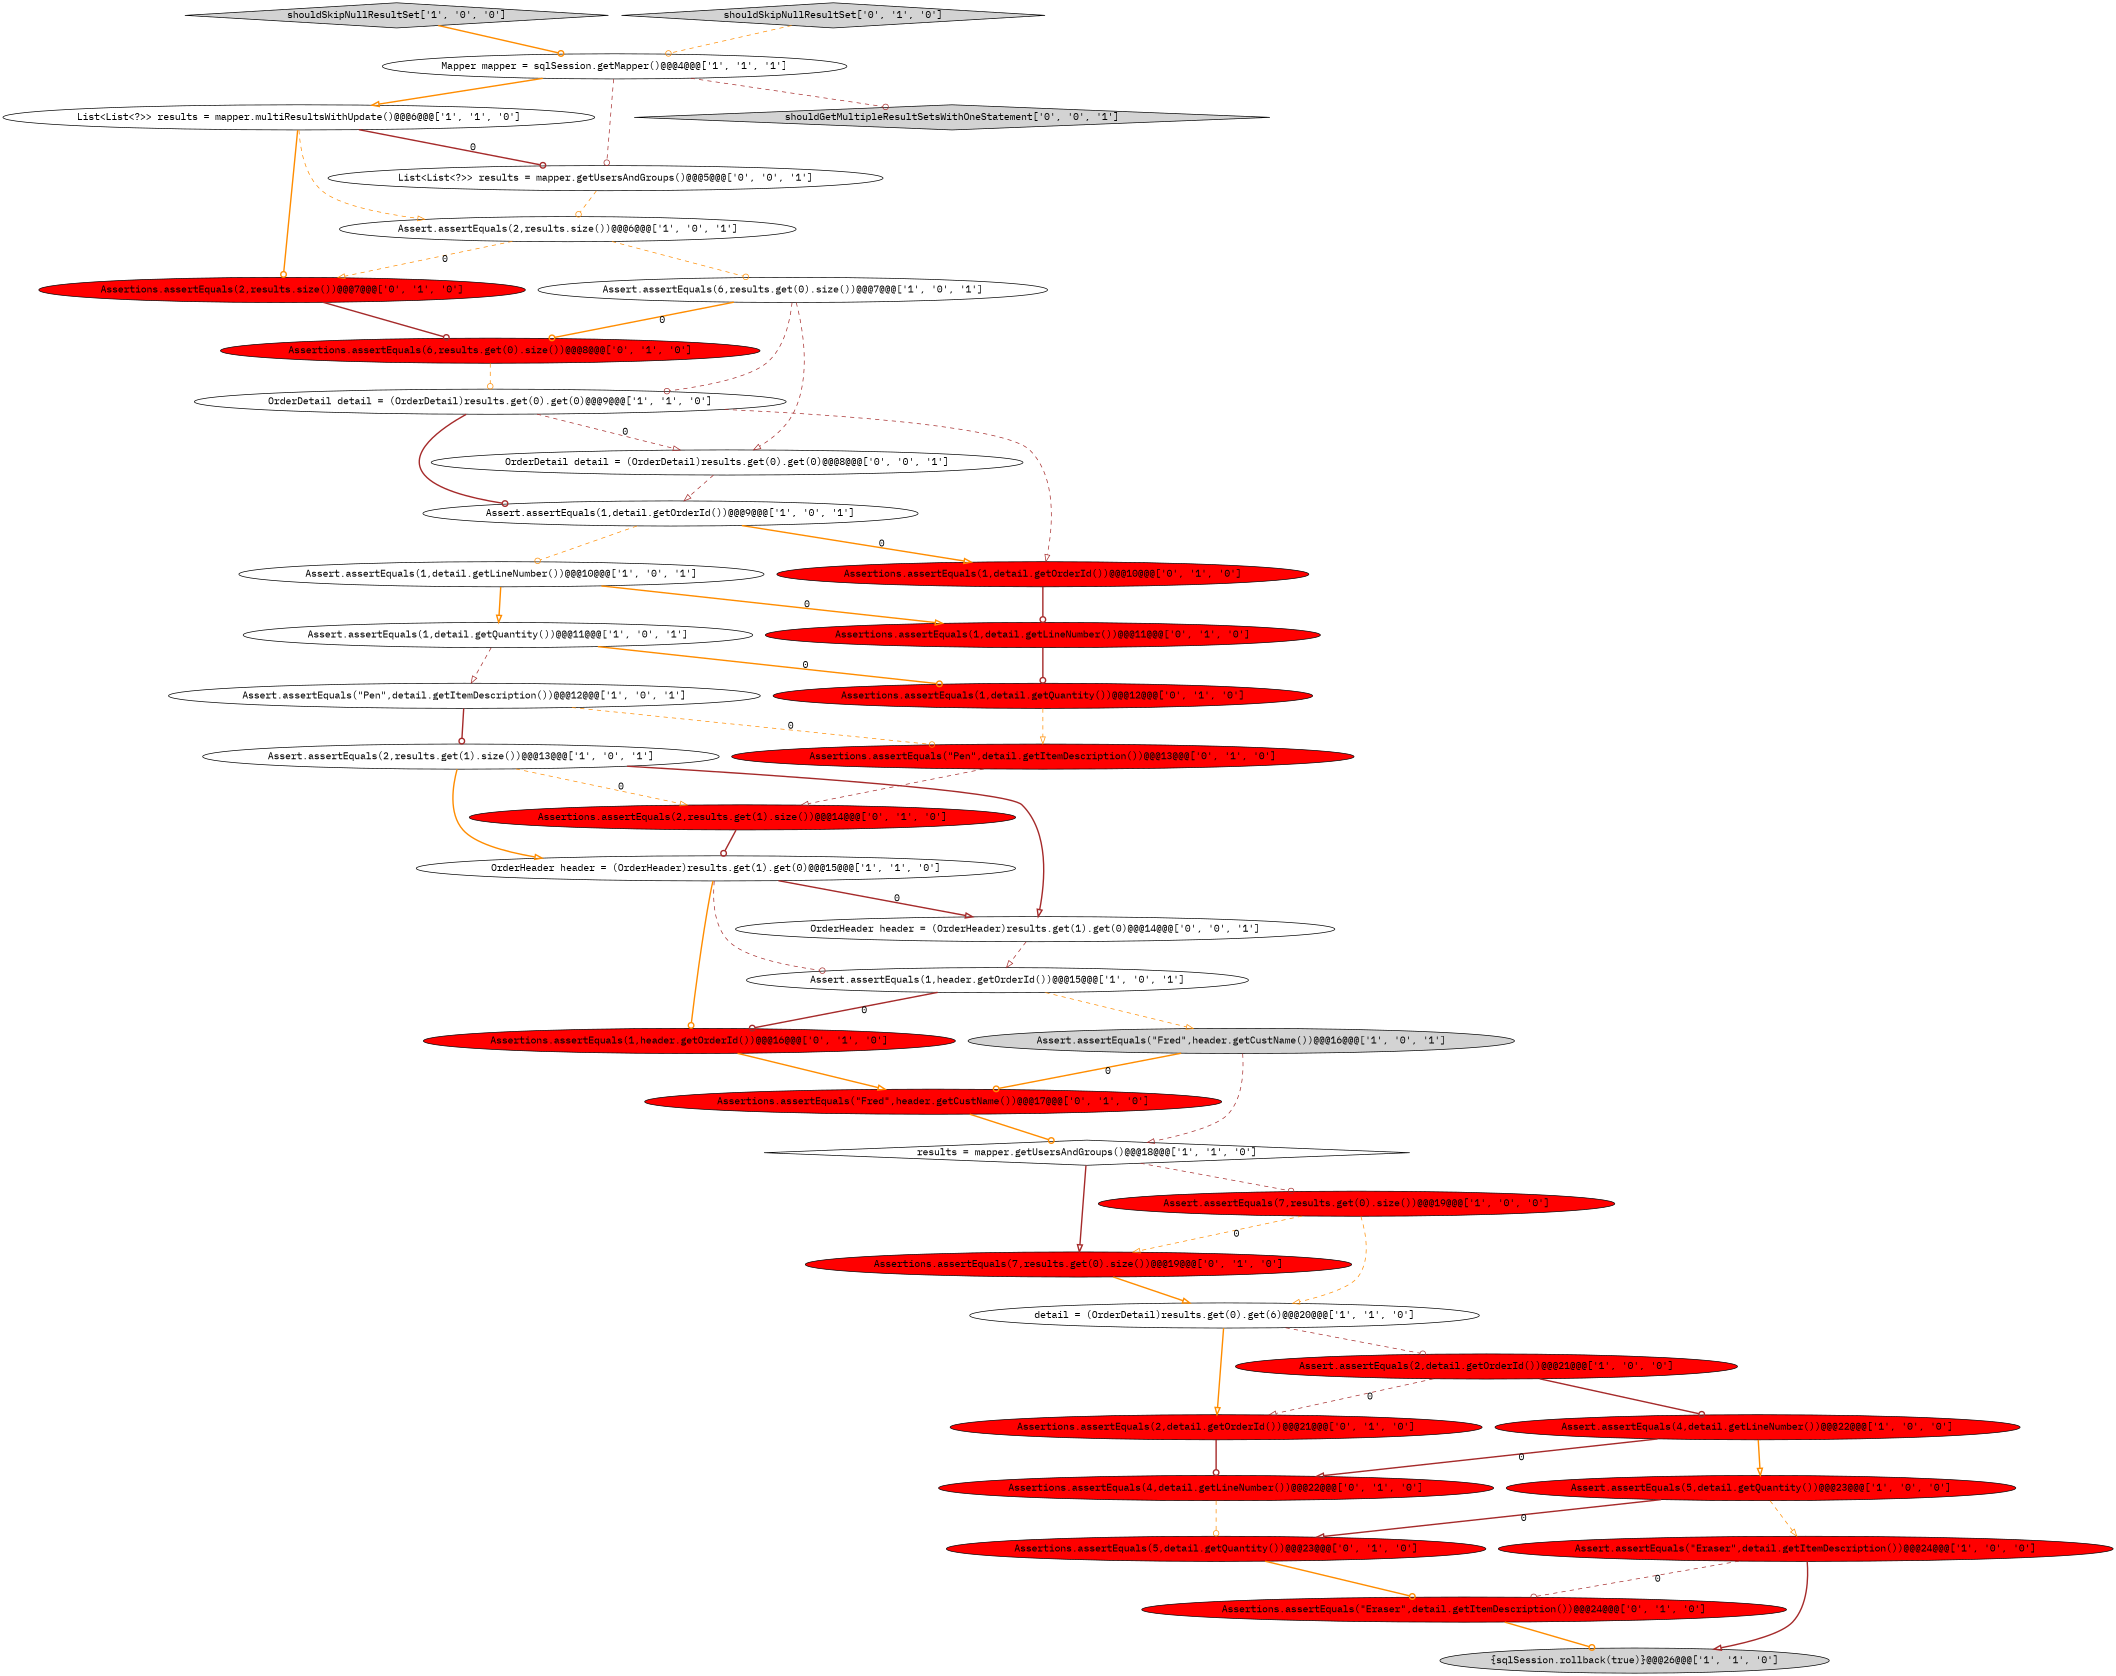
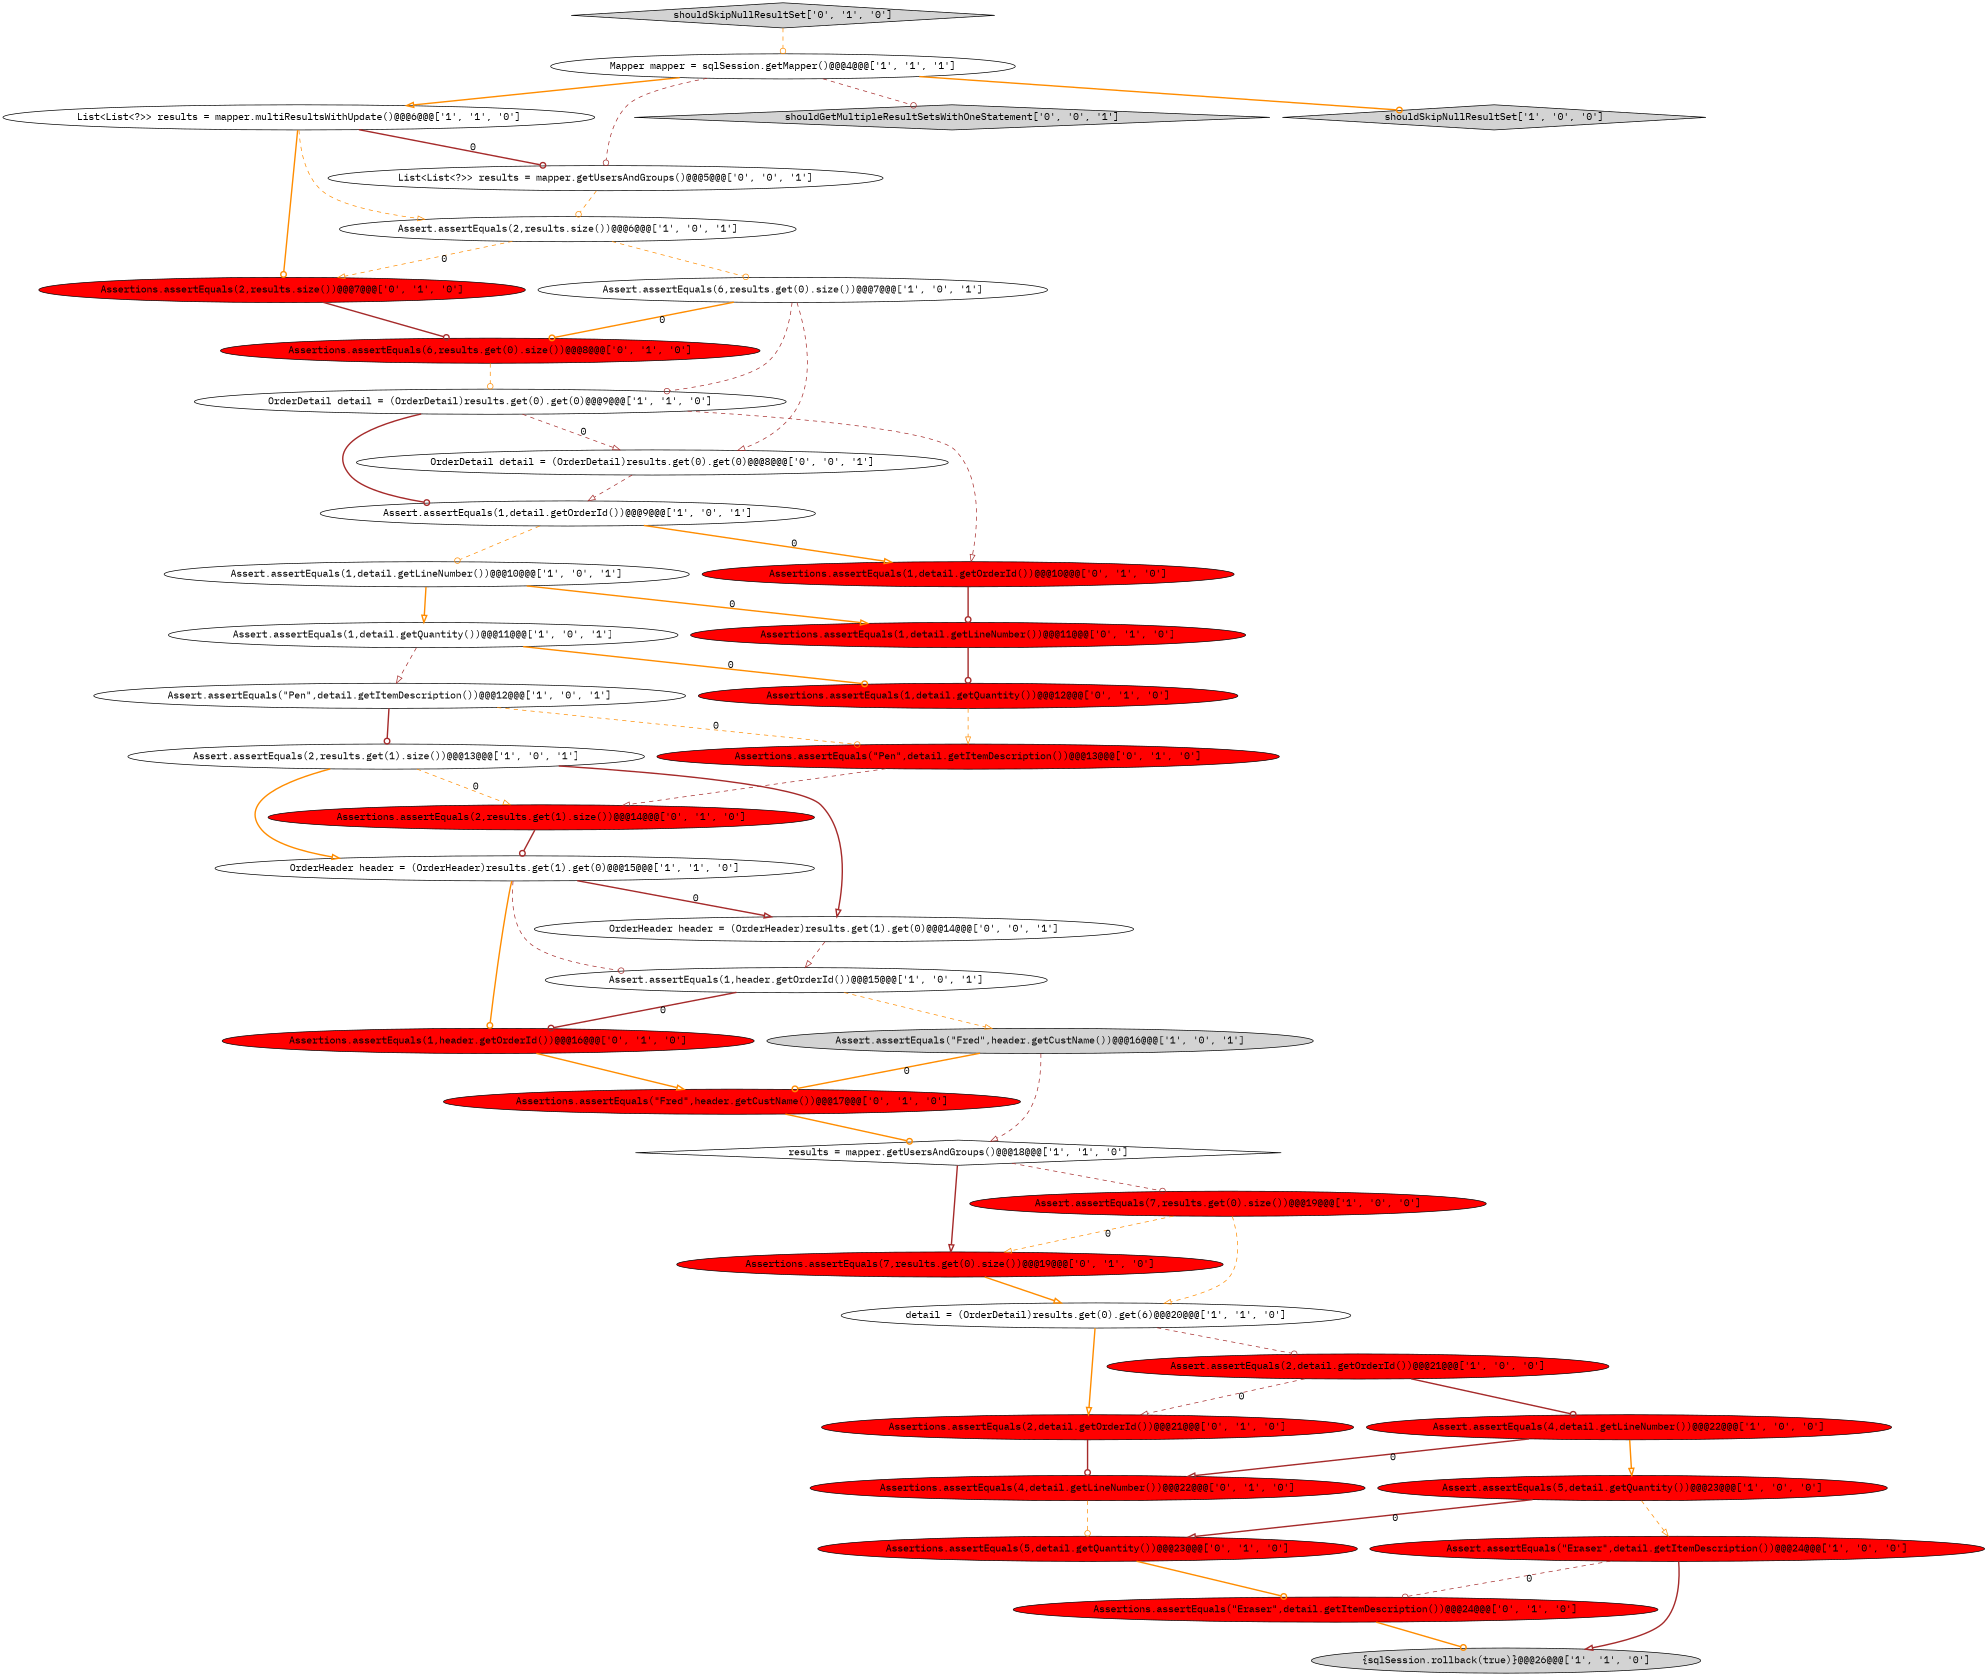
  digraph {
    fontname="IBM Plex Mono"
    node [fillcolor=red fontname="IBM Plex Mono" shape=ellipse style=filled]
    edge [arrowhead=odot color=darkorange fontname="IBM Plex Mono" style=bold]
    n1 [label="Assertions.assertEquals(\"Eraser\",detail.getItemDescription())@@@24@@@['0', '1', '0']"]
    n2 [fillcolor=lightgray label="{sqlSession.rollback(true)}@@@26@@@['1', '1', '0']"]
    n3 [label="Assertions.assertEquals(6,results.get(0).size())@@@8@@@['0', '1', '0']"]
    n4 [fillcolor=white label="OrderDetail detail = (OrderDetail)results.get(0).get(0)@@@9@@@['1', '1', '0']"]
    n5 [fillcolor=white label="Assert.assertEquals(1,detail.getOrderId())@@@9@@@['1', '0', '1']"]
    n6 [label="Assertions.assertEquals(1,detail.getOrderId())@@@10@@@['0', '1', '0']"]
    n7 [fillcolor=white label="OrderDetail detail = (OrderDetail)results.get(0).get(0)@@@8@@@['0', '0', '1']"]
    n8 [label="Assertions.assertEquals(7,results.get(0).size())@@@19@@@['0', '1', '0']"]
    n9 [fillcolor=white label="detail = (OrderDetail)results.get(0).get(6)@@@20@@@['1', '1', '0']"]
    n10 [label="Assert.assertEquals(2,detail.getOrderId())@@@21@@@['1', '0', '0']"]
    n11 [label="Assertions.assertEquals(2,detail.getOrderId())@@@21@@@['0', '1', '0']"]
    n12 [fillcolor=white label="Assert.assertEquals(1,detail.getLineNumber())@@@10@@@['1', '0', '1']"]
    n13 [fillcolor=white label="Assert.assertEquals(1,detail.getQuantity())@@@11@@@['1', '0', '1']"]
    n14 [label="Assertions.assertEquals(1,detail.getLineNumber())@@@11@@@['0', '1', '0']"]
    n15 [label="Assert.assertEquals(4,detail.getLineNumber())@@@22@@@['1', '0', '0']"]
    n16 [label="Assertions.assertEquals(4,detail.getLineNumber())@@@22@@@['0', '1', '0']"]
    n17 [label="Assert.assertEquals(5,detail.getQuantity())@@@23@@@['1', '0', '0']"]
    n18 [label="Assertions.assertEquals(5,detail.getQuantity())@@@23@@@['0', '1', '0']"]
    n19 [label="Assert.assertEquals(\"Eraser\",detail.getItemDescription())@@@24@@@['1', '0', '0']"]
    n20 [fillcolor=white label="Mapper mapper = sqlSession.getMapper()@@@4@@@['1', '1', '1']"]
    n21 [fillcolor=white label="List<List<?>> results = mapper.multiResultsWithUpdate()@@@6@@@['1', '1', '0']"]
    n22 [fillcolor=white label="List<List<?>> results = mapper.getUsersAndGroups()@@@5@@@['0', '0', '1']"]
    n23 [fillcolor=lightgray label="shouldGetMultipleResultSetsWithOneStatement['0', '0', '1']" shape=diamond]
    n24 [fillcolor=white label="Assert.assertEquals(2,results.size())@@@6@@@['1', '0', '1']"]
    n25 [label="Assertions.assertEquals(2,results.size())@@@7@@@['0', '1', '0']"]
    n26 [fillcolor=lightgray label="shouldSkipNullResultSet['1', '0', '0']" shape=diamond]
    n27 [fillcolor=white label="Assert.assertEquals(2,results.get(1).size())@@@13@@@['1', '0', '1']"]
    n28 [label="Assertions.assertEquals(2,results.get(1).size())@@@14@@@['0', '1', '0']"]
    n29 [fillcolor=white label="OrderHeader header = (OrderHeader)results.get(1).get(0)@@@15@@@['1', '1', '0']"]
    n30 [fillcolor=white label="OrderHeader header = (OrderHeader)results.get(1).get(0)@@@14@@@['0', '0', '1']"]
    n31 [label="Assertions.assertEquals(1,header.getOrderId())@@@16@@@['0', '1', '0']"]
    n32 [fillcolor=white label="Assert.assertEquals(1,header.getOrderId())@@@15@@@['1', '0', '1']"]
    n33 [label="Assertions.assertEquals(1,detail.getQuantity())@@@12@@@['0', '1', '0']"]
    n34 [fillcolor=white label="Assert.assertEquals(\"Pen\",detail.getItemDescription())@@@12@@@['1', '0', '1']"]
    n35 [label="Assertions.assertEquals(\"Pen\",detail.getItemDescription())@@@13@@@['0', '1', '0']"]
    n36 [fillcolor=white label="Assert.assertEquals(6,results.get(0).size())@@@7@@@['1', '0', '1']"]
    n37 [fillcolor=white label="results = mapper.getUsersAndGroups()@@@18@@@['1', '1', '0']" shape=diamond]
    n38 [label="Assert.assertEquals(7,results.get(0).size())@@@19@@@['1', '0', '0']"]
    n39 [label="Assertions.assertEquals(\"Fred\",header.getCustName())@@@17@@@['0', '1', '0']"]
    n40 [fillcolor=lightgray label="Assert.assertEquals(\"Fred\",header.getCustName())@@@16@@@['1', '0', '1']"]
    n41 [fillcolor=lightgray label="shouldSkipNullResultSet['0', '1', '0']" shape=diamond]
    n1 -> n2
    n3 -> n4 [style=dashed]
    n4 -> n5 [color=brown]
    n4 -> n6 [arrowhead=onormal color=brown style=dashed]
    n4 -> n7 [arrowhead=onormal color=brown label=0 style=dashed]
    n5 -> n6 [arrowhead=onormal label=0]
    n5 -> n12 [style=dashed]
    n6 -> n14 [color=brown]
    n7 -> n5 [arrowhead=onormal color=brown style=dashed]
    n8 -> n9 [arrowhead=onormal]
    n9 -> n10 [color=brown style=dashed]
    n9 -> n11 [arrowhead=onormal]
    n10 -> n11 [arrowhead=onormal color=brown label=0 style=dashed]
    n10 -> n15 [color=brown]
    n11 -> n16 [color=brown]
    n12 -> n13 [arrowhead=onormal]
    n12 -> n14 [arrowhead=onormal label=0]
    n13 -> n33 [label=0]
    n13 -> n34 [arrowhead=onormal color=brown style=dashed]
    n14 -> n33 [color=brown]
    n15 -> n16 [arrowhead=onormal color=brown label=0]
    n15 -> n17 [arrowhead=onormal]
    n16 -> n18 [style=dashed]
    n17 -> n18 [arrowhead=onormal color=brown label=0]
    n17 -> n19 [arrowhead=onormal style=dashed]
    n18 -> n1
    n19 -> n1 [color=brown label=0 style=dashed]
    n19 -> n2 [arrowhead=onormal color=brown]
    n20 -> n21 [arrowhead=onormal]
    n20 -> n22 [color=brown style=dashed]
    n20 -> n23 [color=brown style=dashed]
    n21 -> n22 [color=brown label=0]
    n21 -> n24 [arrowhead=onormal style=dashed]
    n21 -> n25
    n22 -> n24 [style=dashed]
    n24 -> n25 [arrowhead=onormal label=0 style=dashed]
    n24 -> n36 [style=dashed]
    n25 -> n3 [color=brown]
-   n26 -> n20
+   n20 -> n26
    n27 -> n28 [arrowhead=onormal label=0 style=dashed]
    n27 -> n29 [arrowhead=onormal]
    n27 -> n30 [arrowhead=onormal color=brown]
    n28 -> n29 [color=brown]
    n29 -> n30 [arrowhead=onormal color=brown label=0]
    n29 -> n31
    n29 -> n32 [color=brown style=dashed]
    n30 -> n32 [arrowhead=onormal color=brown style=dashed]
    n31 -> n39 [arrowhead=onormal]
    n32 -> n31 [color=brown label=0]
    n32 -> n40 [arrowhead=onormal style=dashed]
    n33 -> n35 [arrowhead=onormal style=dashed]
    n34 -> n27 [color=brown]
    n34 -> n35 [label=0 style=dashed]
    n35 -> n28 [arrowhead=onormal color=brown style=dashed]
    n36 -> n3 [label=0]
    n36 -> n4 [color=brown style=dashed]
    n36 -> n7 [arrowhead=onormal color=brown style=dashed]
    n37 -> n8 [arrowhead=onormal color=brown]
    n37 -> n38 [color=brown style=dashed]
    n38 -> n8 [arrowhead=onormal label=0 style=dashed]
    n38 -> n9 [arrowhead=onormal style=dashed]
    n39 -> n37
    n40 -> n37 [arrowhead=onormal color=brown style=dashed]
    n40 -> n39 [label=0]
    n41 -> n20 [style=dashed]
  }
